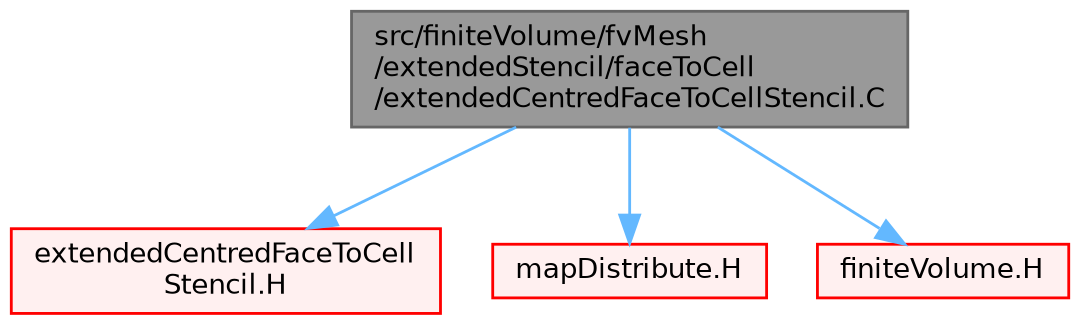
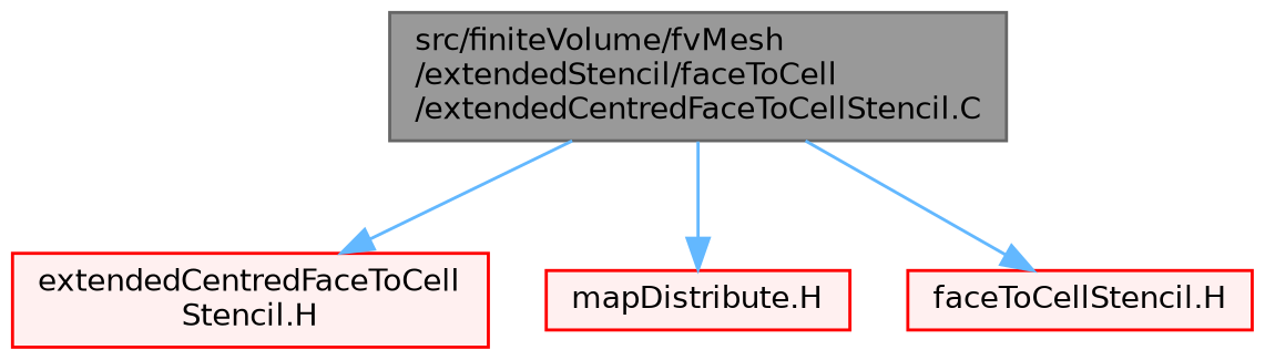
  digraph {
    node [color=red fillcolor="#FFF0F0" fontname=Helvetica fontsize=10 shape=box style=filled]
    edge [color=steelblue1 fontname=Helvetica fontsize=10 labelfontname=Helvetica labelfontsize=10 style=solid]
    n1 [color=gray40 fillcolor=grey60 fontcolor=black height=0.2 label="src/finiteVolume/fvMesh\l/extendedStencil/faceToCell\l/extendedCentredFaceToCellStencil.C" width=0.4]
    n2 [height=0.2 label="extendedCentredFaceToCell\lStencil.H" width=0.4]
    n3 [height=0.2 label="mapDistribute.H" width=0.4]
-   n4 [height=0.2 label="finiteVolume.H" width=0.4]
+   n4 [height=0.2 label="faceToCellStencil.H" width=0.4]
    n1 -> n2
    n1 -> n3
    n1 -> n4
  }
